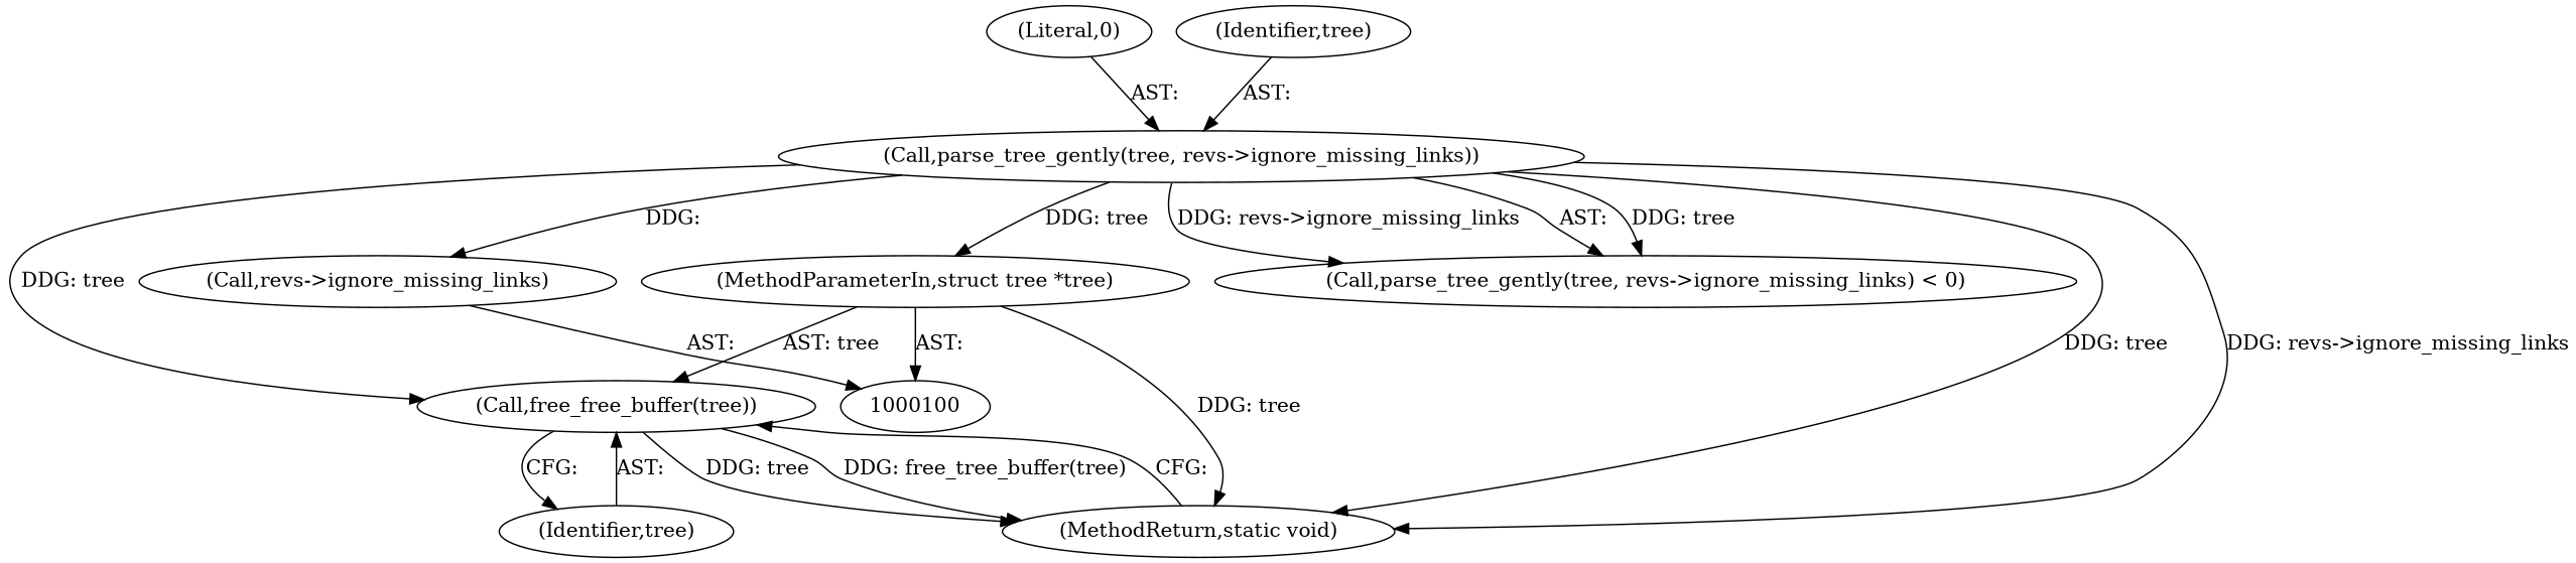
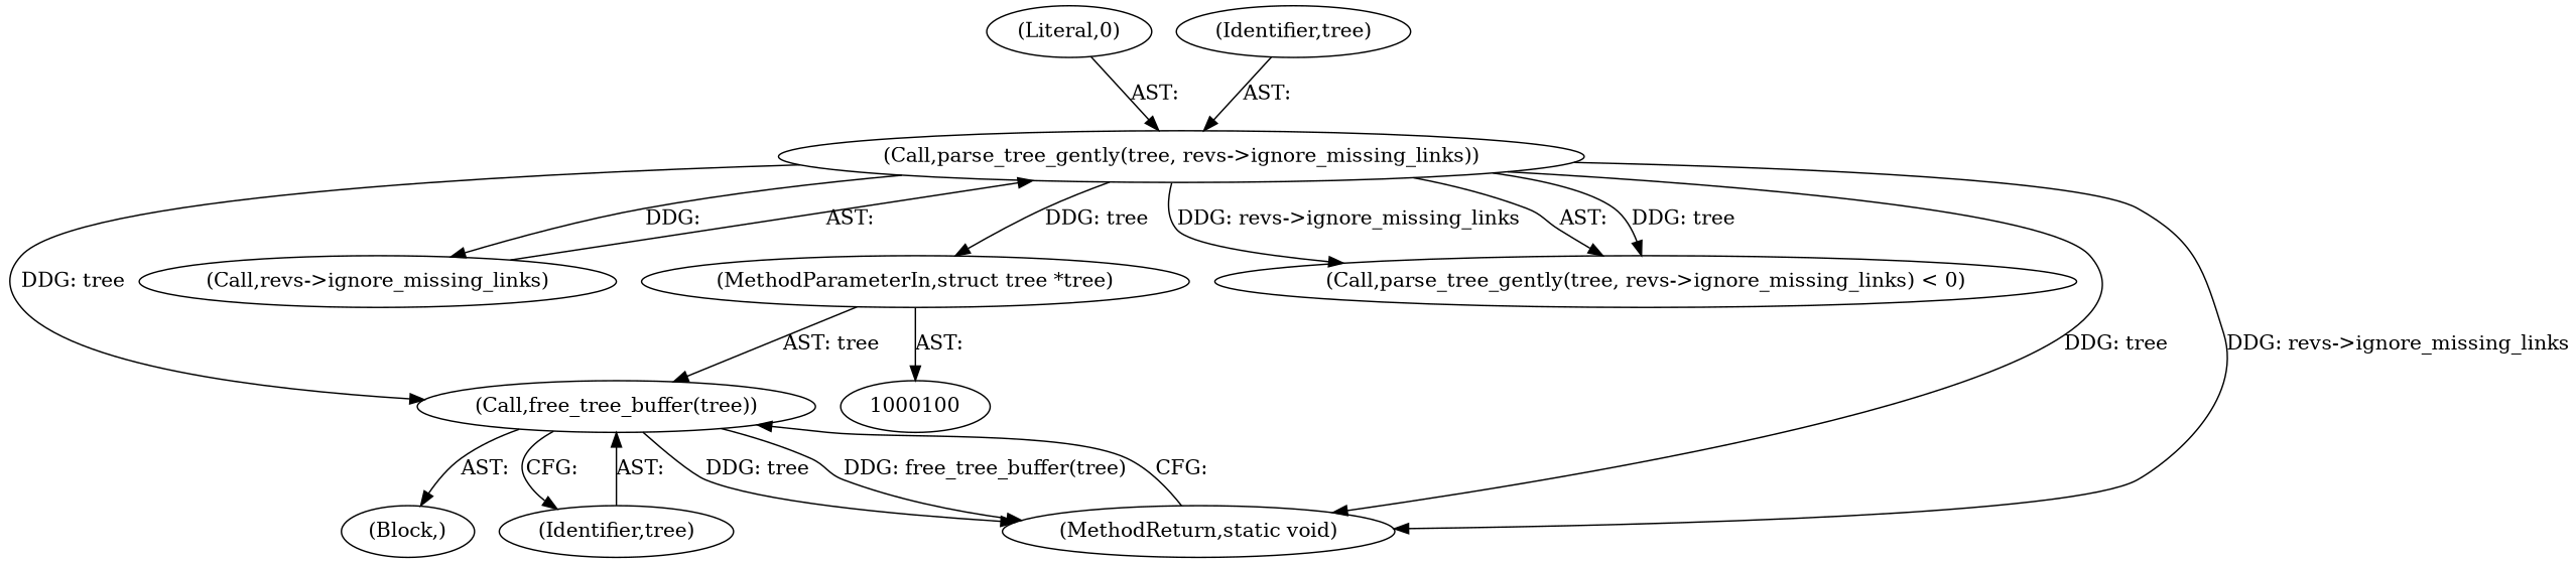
  digraph {
-   n1 [label="(Call,free_free_buffer(tree))"]
+   n1 [label="(Call,free_tree_buffer(tree))"]
    n2 [label="(Identifier,tree)"]
    n3 [label="(MethodReturn,static void)"]
+   n4 [label="(Block,)"]
    n5 [label="(Call,parse_tree_gently(tree, revs->ignore_missing_links))"]
    n6 [label="(Call,parse_tree_gently(tree, revs->ignore_missing_links) < 0)"]
    n7 [label="(Call,revs->ignore_missing_links)"]
    n8 [label="(MethodParameterIn,struct tree *tree)"]
    1000100
    n10 [label="(Literal,0)"]
    n11 [label="(Identifier,tree)"]
    n1 -> n2 [label="CFG: "]
    n1 -> n3 [label="DDG: tree"]
    n1 -> n3 [label="DDG: free_tree_buffer(tree)"]
+   n1 -> n4 [label="AST: "]
    n2 -> n1 [label="AST: "]
    n3 -> n1 [label="CFG: "]
    n5 -> n1 [label="DDG: tree"]
    n5 -> n3 [label="DDG: revs->ignore_missing_links"]
    n5 -> n3 [label="DDG: tree"]
    n5 -> n6 [label="AST: "]
    n5 -> n6 [label="DDG: tree"]
    n5 -> n6 [label="DDG: revs->ignore_missing_links"]
    n5 -> n7 [label="DDG: "]
    n5 -> n8 [label="DDG: tree"]
-   n7 -> 1000100 [label="AST: "]
+   n7 -> n5 [label="AST: "]
    n8 -> n1 [label="AST: tree"]
-   n8 -> n3 [label="DDG: tree"]
    n8 -> 1000100 [label="AST: "]
    n10 -> n5 [label="AST: "]
    n11 -> n5 [label="AST: "]
  }
